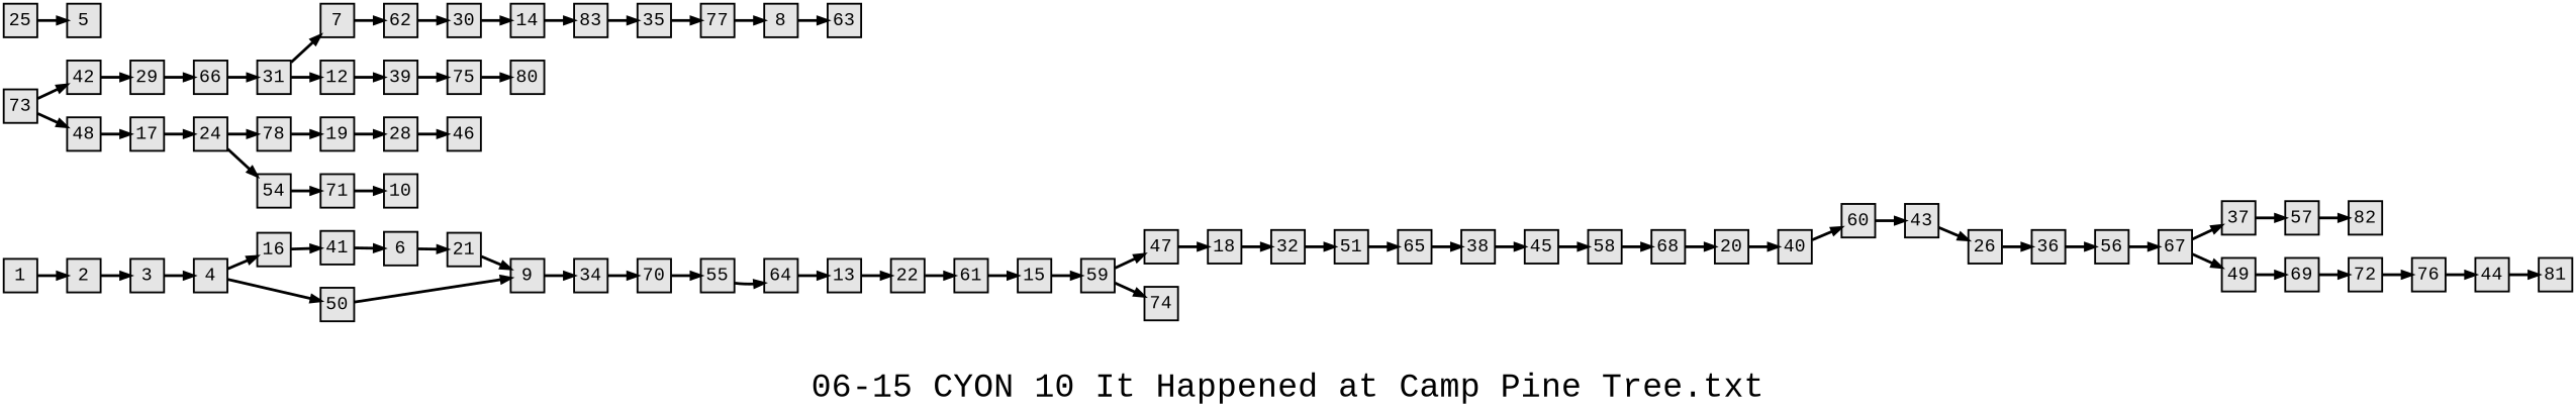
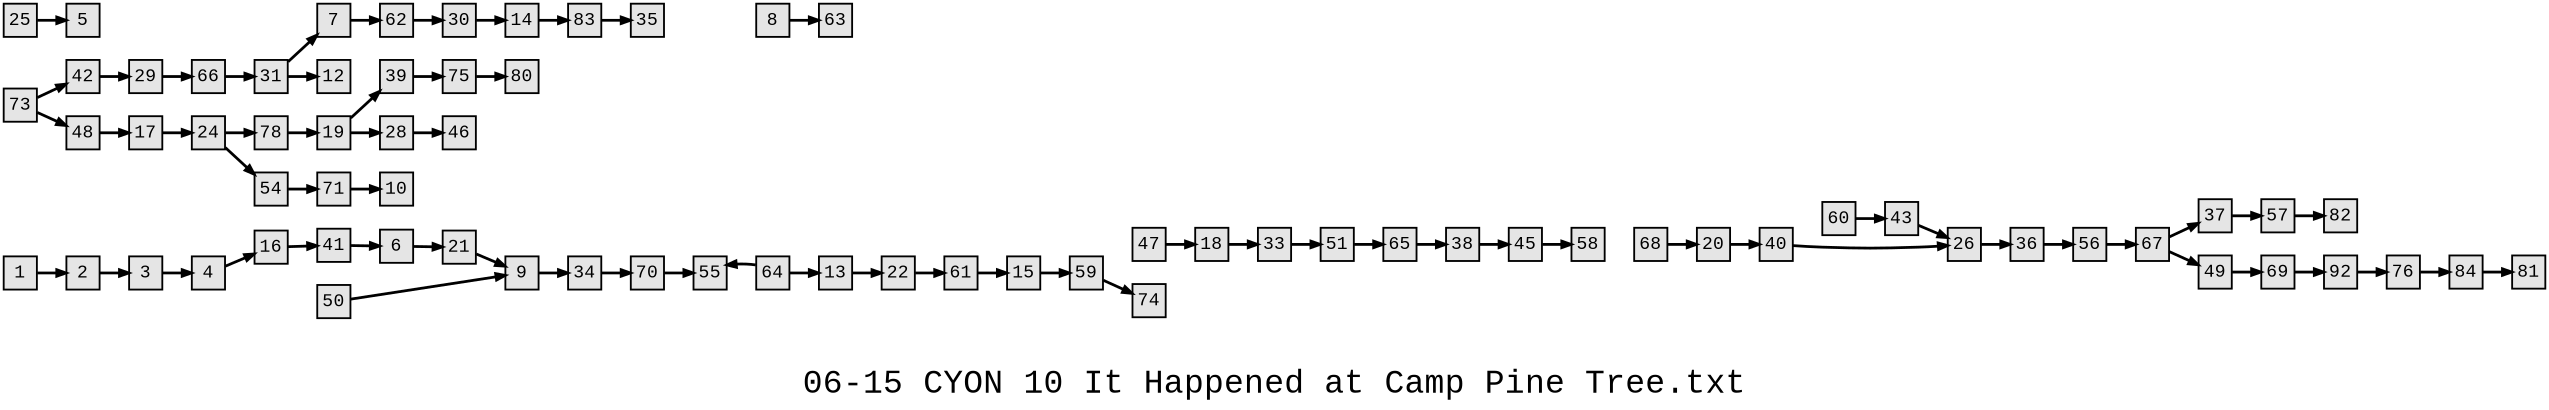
  digraph {
    fontname="Liberation Mono"
    fontsize=36
    label="06-15 CYON 10 It Happened at Camp Pine Tree.txt"
    nodesep=0.35
    ordering=out
    rankdir=LR
    ranksep=0.45
    node [fillcolor=grey90 fixedsize=true fontname="Liberation Mono" fontsize=20 labelfloat=true margin="0,0" penwidth=2 regular=true shape=rect style=filled]
    edge [fontname="Liberation Mono" fontsize=12 labelfloat=true penwidth=3]
    1
    2
    3
    4
    16
    50
    41
    9
    6
    34
    73
    42
    48
    29
    17
    21
    n17 [label=62]
    7
    30
    14
    8
    63
    70
    55
    12
    39
    75
    80
    13
    22
    61
    15
    83
    35
-   77
    59
    47
    74
    18
    24
    78
    54
    19
    71
-   32
+   32 [label=33]
    51
    65
    28
    46
    20
    40
    60
    43
    10
    25
    5
    26
    36
    56
    67
    66
    31
    38
    64
    37
    49
    57
    82
    45
    58
    68
    69
-   72
+   72 [label=92]
    76
-   84 [label=44]
+   84
    81
    1 -> 2
    2 -> 3
    3 -> 4
    4 -> 16
-   4 -> 50
    16 -> 41
    50 -> 9
    41 -> 6
    9 -> 34
    6 -> 21
    34 -> 70
    73 -> 42
    73 -> 48
    42 -> 29
    48 -> 17
    29 -> 66
    17 -> 24
    21 -> 9
    n17 -> 30
    7 -> n17
    30 -> 14
    14 -> 83
    8 -> 63
    70 -> 55
-   55 -> 64
-   12 -> 39
+   64 -> 55
+   19 -> 39
    39 -> 75
    75 -> 80
    13 -> 22
    22 -> 61
    61 -> 15
    15 -> 59
    83 -> 35
-   35 -> 77
-   77 -> 8
-   59 -> 47
    59 -> 74
    47 -> 18
    18 -> 32
    24 -> 78
    24 -> 54
    78 -> 19
    54 -> 71
    19 -> 28
    71 -> 10
    32 -> 51
    51 -> 65
    65 -> 38
    28 -> 46
    20 -> 40
-   40 -> 60
+   40 -> 26
    60 -> 43
    43 -> 26
    25 -> 5
    26 -> 36
    36 -> 56
    56 -> 67
    67 -> 37
    67 -> 49
    66 -> 31
    31 -> 7
    31 -> 12
    38 -> 45
    64 -> 13
    37 -> 57
    49 -> 69
    57 -> 82
    45 -> 58
-   58 -> 68
    68 -> 20
    69 -> 72
    72 -> 76
    76 -> 84
    84 -> 81
  }
